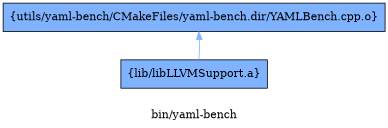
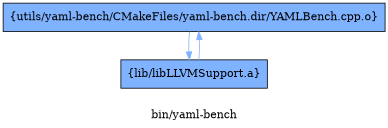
  digraph {
    label="bin/yaml-bench"
    rankdir=TB
    node [fillcolor="0.600000 0.5 1" group=1 shape=box style=filled]
    edge [color="0.600000 0.5 1"]
    n1 [label="{utils/yaml-bench/CMakeFiles/yaml-bench.dir/YAMLBench.cpp.o}"]
    n2 [label="{lib/libLLVMSupport.a}"]
    subgraph sub_1 {
      rank=same
      n1
    }
+   n1 -> n2
    n2 -> n1
  }
